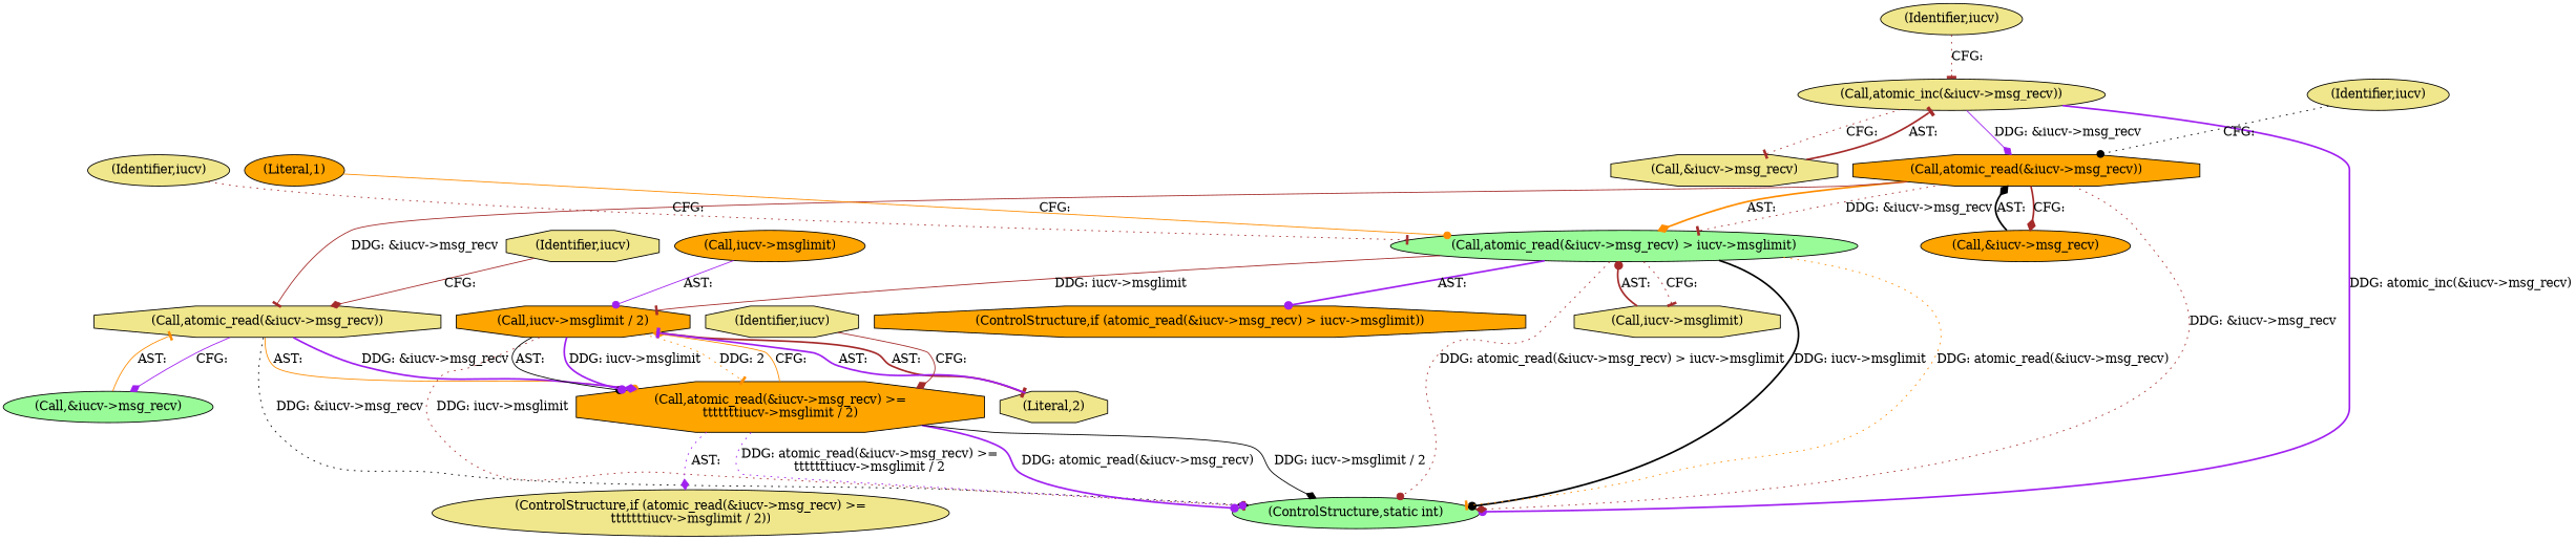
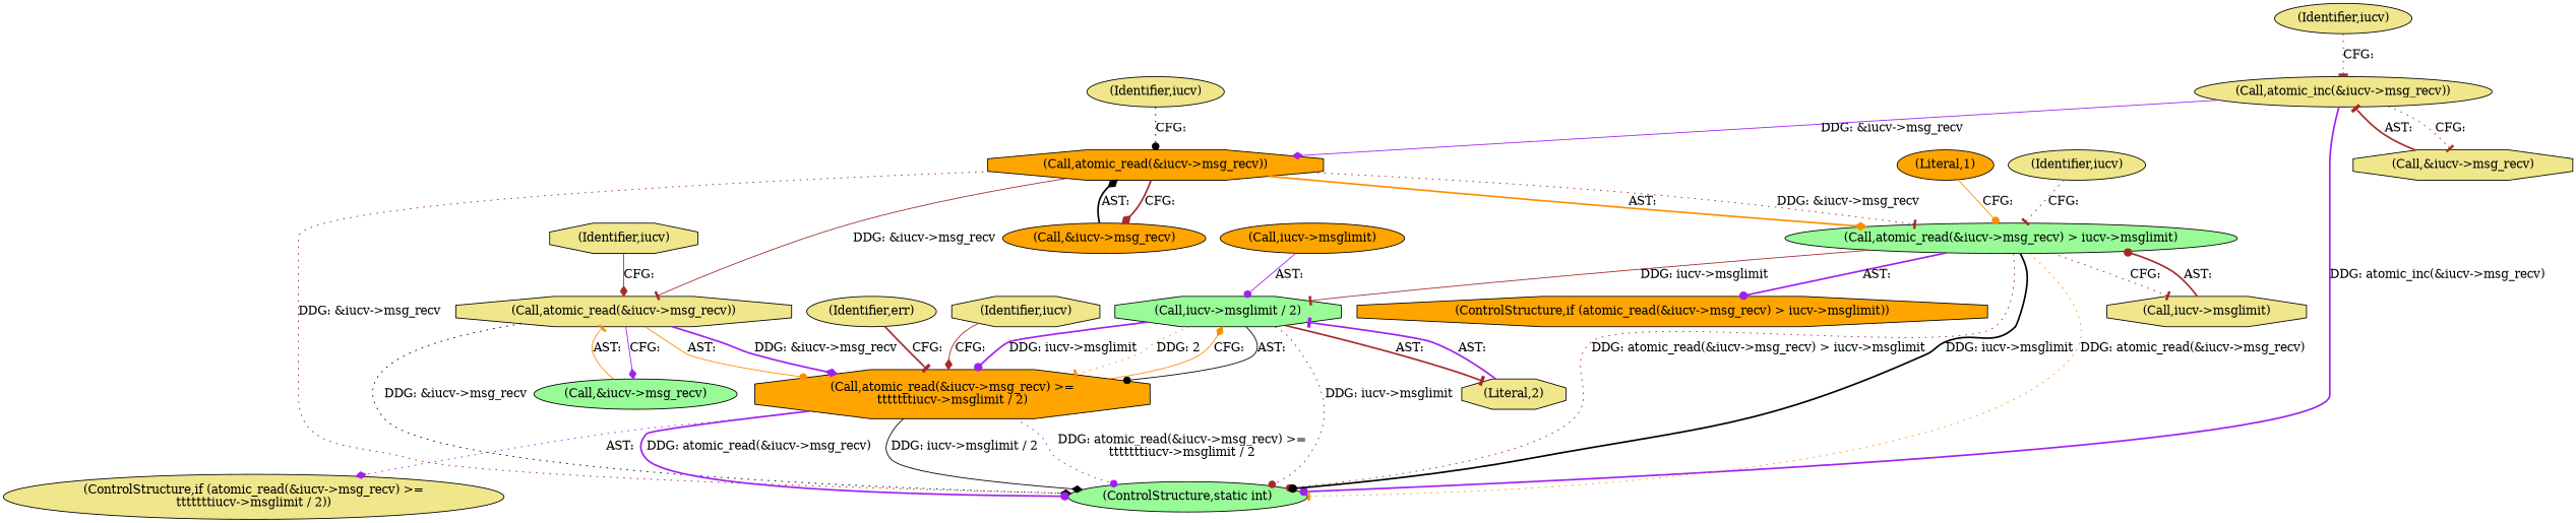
  digraph {
    node [fillcolor=khaki shape=ellipse style=filled]
    edge [arrowhead=tee color=brown style=dotted]
    n1 [label="(Call,atomic_inc(&iucv->msg_recv))"]
    n2 [fillcolor=orange label="(Call,atomic_read(&iucv->msg_recv))" shape=octagon]
    n3 [label="(Call,&iucv->msg_recv)" shape=octagon]
    n4 [fillcolor=palegreen label="(ControlStructure,static int)"]
    n5 [fillcolor=palegreen label="(Call,atomic_read(&iucv->msg_recv) > iucv->msglimit)"]
    n6 [label="(Call,atomic_read(&iucv->msg_recv))" shape=octagon]
    n7 [fillcolor=orange label="(Call,&iucv->msg_recv)"]
-   n8 [fillcolor=orange label="(Call,iucv->msglimit / 2)" shape=octagon]
+   n8 [fillcolor=palegreen label="(Call,iucv->msglimit / 2)" shape=octagon]
    n9 [label="(Call,iucv->msglimit)" shape=octagon]
    n10 [fillcolor=orange label="(ControlStructure,if (atomic_read(&iucv->msg_recv) > iucv->msglimit))" shape=octagon]
    n11 [fillcolor=orange label="(Call,atomic_read(&iucv->msg_recv) >=\n\t\t\t\t\t\t\tiucv->msglimit / 2)" shape=octagon]
    n12 [fillcolor=palegreen label="(Call,&iucv->msg_recv)"]
    n13 [label="(Literal,2)" shape=octagon]
    n14 [label="(ControlStructure,if (atomic_read(&iucv->msg_recv) >=\n\t\t\t\t\t\t\tiucv->msglimit / 2))"]
    n15 [fillcolor=orange label="(Call,iucv->msglimit)"]
    n16 [fillcolor=orange label="(Literal,1)"]
    n17 [label="(Identifier,iucv)"]
    n18 [label="(Identifier,iucv)"]
+   n19 [label="(Identifier,err)"]
    n20 [label="(Identifier,iucv)"]
    n21 [label="(Identifier,iucv)" shape=octagon]
    n22 [label="(Identifier,iucv)" shape=octagon]
    n1 -> n2 [arrowhead=diamond color=purple label="DDG: &iucv->msg_recv" style=solid]
    n1 -> n3 [label="CFG: "]
    n1 -> n4 [arrowhead=dot color=purple label="DDG: atomic_inc(&iucv->msg_recv)" style=bold]
    n2 -> n4 [arrowhead=diamond label="DDG: &iucv->msg_recv"]
    n2 -> n5 [arrowhead=diamond color=darkorange label="AST: " style=bold]
    n2 -> n5 [label="DDG: &iucv->msg_recv"]
    n2 -> n6 [label="DDG: &iucv->msg_recv" style=solid]
    n2 -> n7 [arrowhead=diamond label="CFG: " style=bold]
    n3 -> n1 [label="AST: " style=bold]
    n5 -> n4 [arrowhead=dot label="DDG: atomic_read(&iucv->msg_recv) > iucv->msglimit"]
    n5 -> n4 [arrowhead=dot color=black label="DDG: iucv->msglimit" style=bold]
    n5 -> n4 [color=darkorange label="DDG: atomic_read(&iucv->msg_recv)"]
    n5 -> n8 [label="DDG: iucv->msglimit" style=solid]
    n5 -> n9 [label="CFG: "]
    n5 -> n10 [arrowhead=dot color=purple label="AST: " style=bold]
    n6 -> n4 [arrowhead=diamond color=black label="DDG: &iucv->msg_recv"]
    n6 -> n11 [arrowhead=dot color=darkorange label="AST: " style=solid]
    n6 -> n11 [arrowhead=diamond color=purple label="DDG: &iucv->msg_recv" style=bold]
    n6 -> n12 [arrowhead=diamond color=purple label="CFG: " style=solid]
    n7 -> n2 [arrowhead=diamond color=black label="AST: " style=bold]
-   n8 -> n4 [label="DDG: iucv->msglimit"]
+   n8 -> n4 [arrowhead=dot label="DDG: iucv->msglimit"]
    n8 -> n11 [arrowhead=dot color=black label="AST: " style=solid]
    n8 -> n11 [arrowhead=dot color=purple label="DDG: iucv->msglimit" style=bold]
    n8 -> n11 [color=darkorange label="DDG: 2"]
    n8 -> n13 [label="AST: " style=bold]
    n9 -> n5 [arrowhead=dot label="AST: " style=bold]
    n11 -> n4 [arrowhead=dot color=purple label="DDG: atomic_read(&iucv->msg_recv)" style=bold]
    n11 -> n4 [arrowhead=diamond color=black label="DDG: iucv->msglimit / 2" style=solid]
    n11 -> n4 [arrowhead=dot color=purple label="DDG: atomic_read(&iucv->msg_recv) >=\n\t\t\t\t\t\t\tiucv->msglimit / 2"]
    n11 -> n8 [arrowhead=diamond color=darkorange label="CFG: " style=solid]
    n11 -> n14 [arrowhead=diamond color=purple label="AST: "]
    n12 -> n6 [color=darkorange label="AST: " style=solid]
    n13 -> n8 [color=purple label="AST: " style=bold]
    n15 -> n8 [arrowhead=dot color=purple label="AST: " style=solid]
    n16 -> n5 [arrowhead=dot color=darkorange label="CFG: " style=solid]
    n17 -> n5 [label="CFG: "]
    n18 -> n1 [label="CFG: "]
+   n19 -> n11 [label="CFG: " style=bold]
    n20 -> n2 [arrowhead=dot color=black label="CFG: "]
    n21 -> n6 [arrowhead=diamond label="CFG: " style=solid]
    n22 -> n11 [arrowhead=diamond label="CFG: " style=solid]
  }
